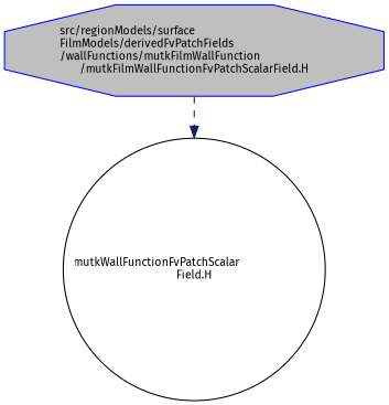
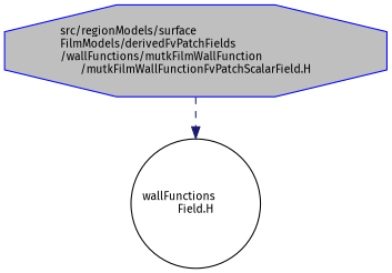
  digraph {
    fontname="Fira Sans"
    node [fontname="Fira Sans" fontsize=10]
    n1 [color=blue fillcolor=grey75 fontcolor=black height=0.2 label="src/regionModels/surface\lFilmModels/derivedFvPatchFields\l/wallFunctions/mutkFilmWallFunction\l/mutkFilmWallFunctionFvPatchScalarField.H" shape=octagon style=filled width=0.4]
-   n2 [color=black height=0.2 label="mutkWallFunctionFvPatchScalar\lField.H" shape=circle width=0.4]
+   n2 [color=black height=0.2 label="wallFunctions\lField.H" shape=circle width=0.4]
    n1 -> n2 [color=midnightblue fontname="Fira Sans" fontsize=10 labelfontname=FreeSans labelfontsize=10 style=dashed]
  }
